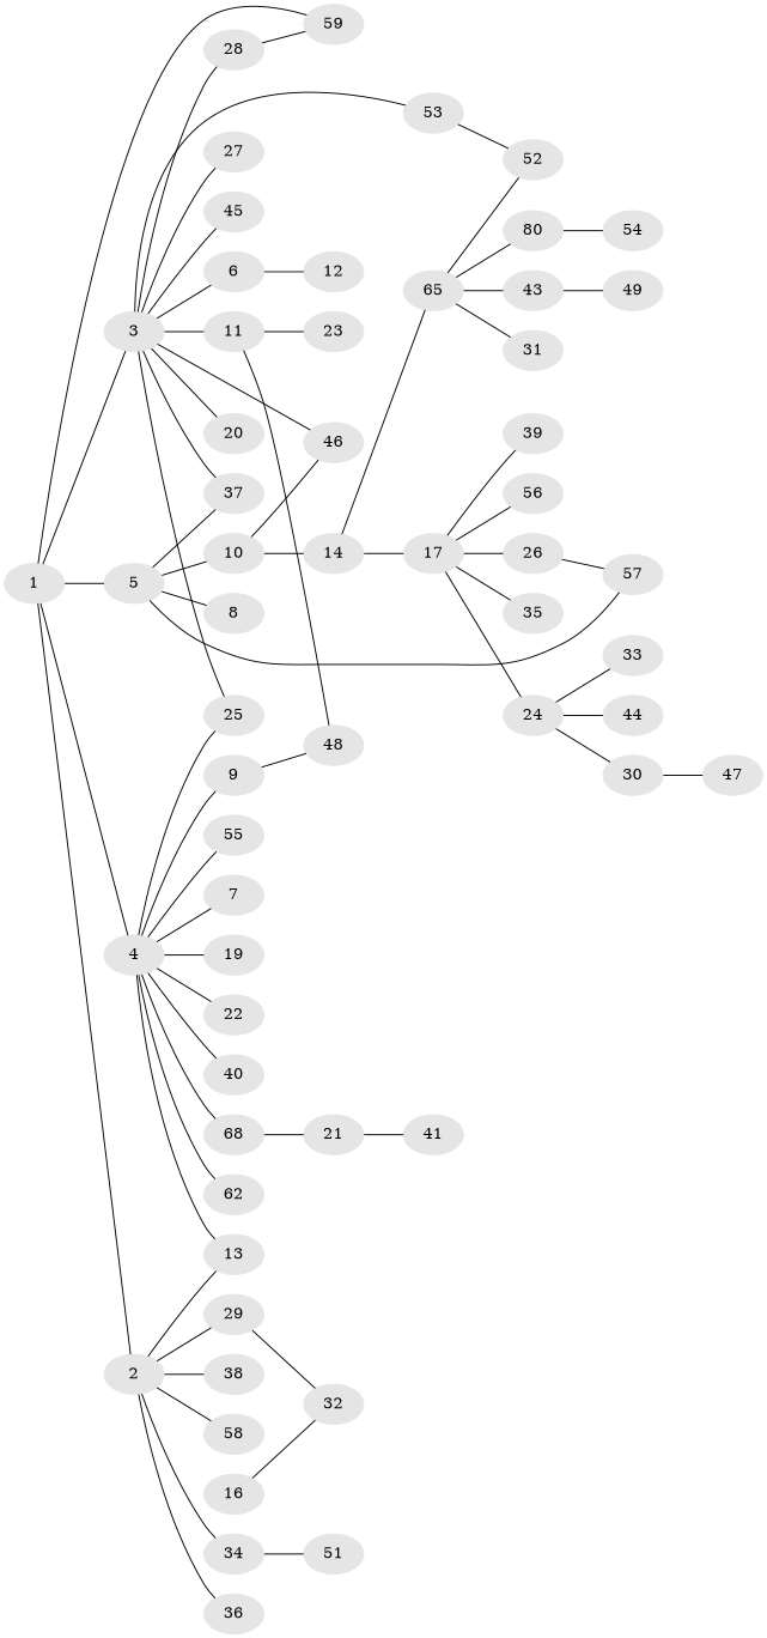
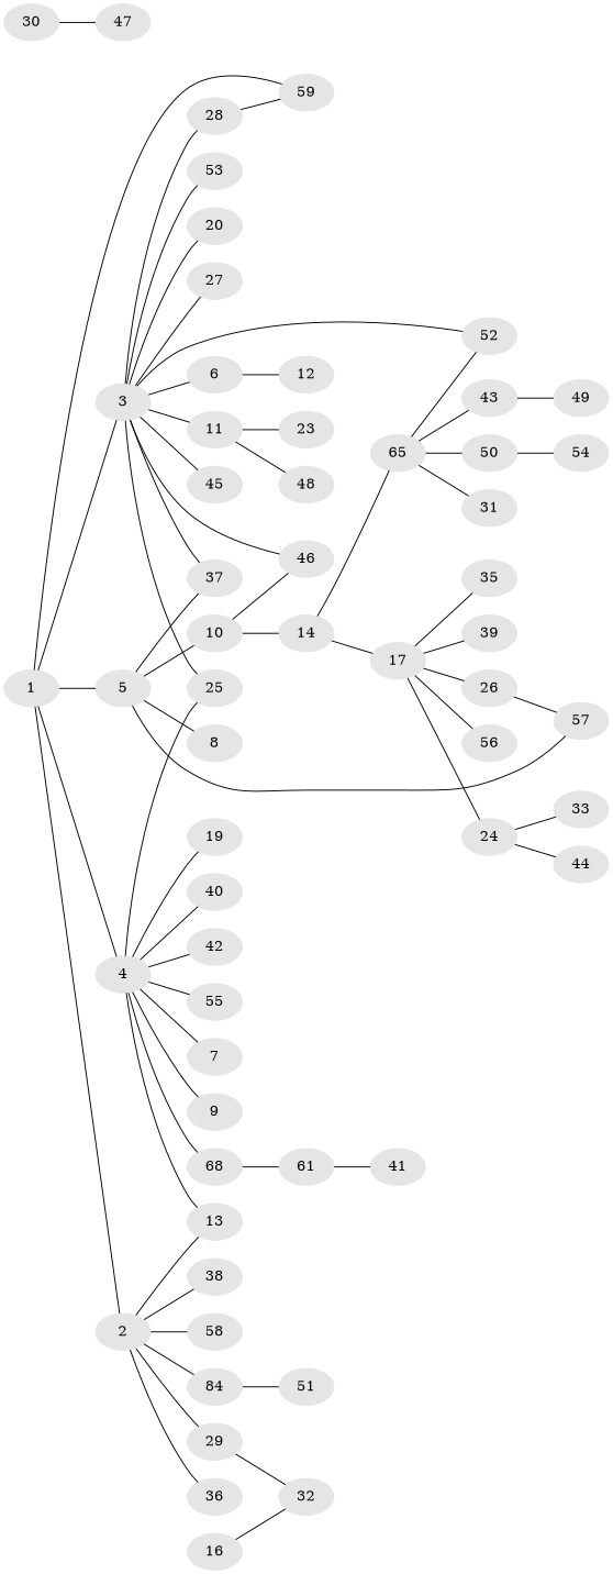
  graph {
    rankdir=LR
    node [color=gray90 style=filled]
    1
    2
    3
    4
    5
    59
    13
    29
-   34
+   34 [label=84]
    36
    38
    58
    6
    11
    20
    25
    27
    28
    37
    45
    46
    52
    53
    7
    9
    n26 [label=68]
    19
-   22
    40
-   42 [label=62]
+   42
    55
    8
    10
    57
    16
    32
    51
    12
    48
    23
-   21
+   21 [label=61]
    14
    n43 [label=65]
    17
    31
    43
-   50 [label=80]
+   50
    24
    26
    35
    39
    56
    49
    54
    30
    33
    44
    41
    47
    1 -- 2
    1 -- 3
    1 -- 4
    1 -- 5
    1 -- 59
    2 -- 13
    2 -- 29
    2 -- 34
    2 -- 36
    2 -- 38
    2 -- 58
    3 -- 6
    3 -- 11
    3 -- 20
    3 -- 25
    3 -- 27
    3 -- 28
    3 -- 37
    3 -- 45
    3 -- 46
-   53 -- 52
+   3 -- 52
    3 -- 53
    4 -- 13
    4 -- 25
    4 -- 7
    4 -- 9
    4 -- n26
    4 -- 19
-   4 -- 22
    4 -- 40
    4 -- 42
    4 -- 55
    5 -- 37
    5 -- 8
    5 -- 10
    5 -- 57
    29 -- 32
    34 -- 51
    6 -- 12
    11 -- 48
    11 -- 23
    28 -- 59
-   9 -- 48
    n26 -- 21
    10 -- 46
    10 -- 14
    16 -- 32
    21 -- 41
    14 -- n43
    14 -- 17
    n43 -- 52
    n43 -- 31
    n43 -- 43
    n43 -- 50
    17 -- 24
    17 -- 26
    17 -- 35
    17 -- 39
    17 -- 56
    43 -- 49
    50 -- 54
-   24 -- 30
    24 -- 33
    24 -- 44
    26 -- 57
    30 -- 47
  }
